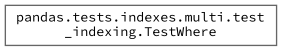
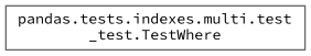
  digraph {
    rankdir=TB
    fontname="Source Code Pro"
-   n1 [color=grey40 fillcolor=white fontname="Source Code Pro" fontsize=10 height=0.2 label="pandas.tests.indexes.multi.test\l_indexing.TestWhere" shape=box style=filled width=0.4]
+   n1 [color=grey40 fillcolor=white fontname="Source Code Pro" fontsize=10 height=0.2 label="pandas.tests.indexes.multi.test\l_test.TestWhere" shape=box style=filled width=0.4]
  }
